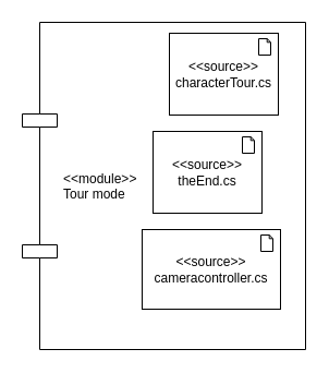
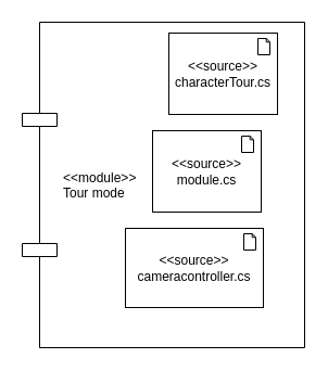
  <mxCell id="0" />
  <mxCell id="1" parent="0" />
  <mxCell id="2" value="&lt;&lt;module&gt;&gt;&#10;Tour mode" style="shape=component;align=left;spacingLeft=36;" parent="1" vertex="1"><mxGeometry x="20" y="20" width="260" height="300" as="geometry" /></mxCell>
  <mxCell id="3" value="&amp;lt;&amp;lt;source&amp;gt;&amp;gt;&lt;br&gt;characterTour.cs" style="html=1;outlineConnect=0;whiteSpace=wrap;shape=mxgraph.archimate.application;appType=artifact" parent="1" vertex="1"><mxGeometry x="155" y="30" width="100" height="75" as="geometry" /></mxCell>
- <mxCell id="4" value="&amp;lt;&amp;lt;source&amp;gt;&amp;gt;&lt;br&gt;cameracontroller.cs" style="html=1;outlineConnect=0;whiteSpace=wrap;shape=mxgraph.archimate.application;appType=artifact" parent="1" vertex="1"><mxGeometry x="130" y="210" width="127" height="73" as="geometry" /></mxCell>
- <mxCell id="5" value="&amp;lt;&amp;lt;source&amp;gt;&amp;gt;&lt;br&gt;theEnd.cs" style="html=1;outlineConnect=0;whiteSpace=wrap;shape=mxgraph.archimate.application;appType=artifact" parent="1" vertex="1"><mxGeometry x="140" y="120" width="100" height="75" as="geometry" /></mxCell>
+ <mxCell id="4" value="&amp;lt;&amp;lt;source&amp;gt;&amp;gt;&lt;br&gt;cameracontroller.cs" style="html=1;outlineConnect=0;whiteSpace=wrap;shape=mxgraph.archimate.application;appType=artifact" parent="1" vertex="1"><mxGeometry x="115" y="210" width="127" height="73" as="geometry" /></mxCell>
+ <mxCell id="5" value="&amp;lt;&amp;lt;source&amp;gt;&amp;gt;&lt;br&gt;module.cs" style="html=1;outlineConnect=0;whiteSpace=wrap;shape=mxgraph.archimate.application;appType=artifact" parent="1" vertex="1"><mxGeometry x="140" y="120" width="100" height="75" as="geometry" /></mxCell>
